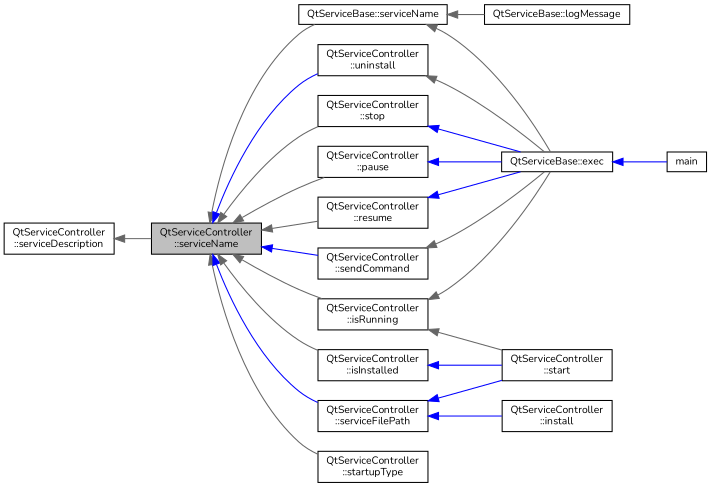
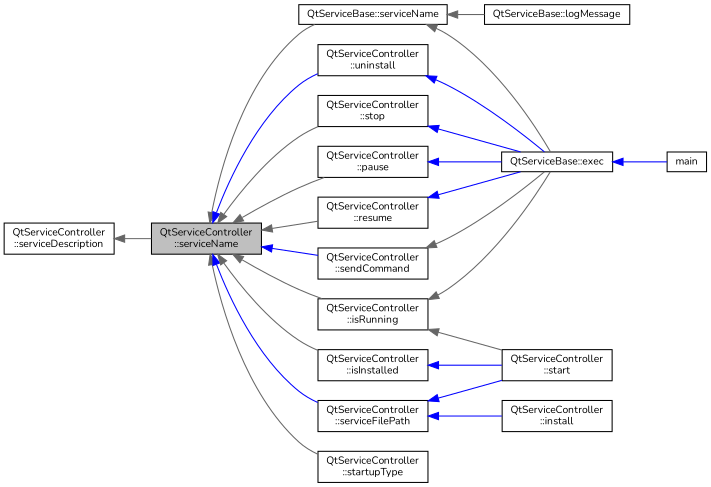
  digraph {
    fontname=Nunito
    rankdir=LR
    node [color=black fillcolor=white fontname=Nunito fontsize=10 shape=record style=filled]
    edge [color=gray40 dir=back fontname=Nunito fontsize=10 labelfontname=Helvetica labelfontsize=10 style=solid]
    n1 [fillcolor=grey75 fontcolor=black height=0.2 label="QtServiceController\l::serviceName" width=0.4]
    n2 [height=0.2 label="QtServiceBase::serviceName" width=0.4]
    n3 [height=0.2 label="QtServiceController\l::startupType" width=0.4]
    n4 [height=0.2 label="QtServiceController\l::serviceFilePath" width=0.4]
    n5 [height=0.2 label="QtServiceController\l::uninstall" width=0.4]
    n6 [height=0.2 label="QtServiceController\l::stop" width=0.4]
    n7 [height=0.2 label="QtServiceController\l::pause" width=0.4]
    n8 [height=0.2 label="QtServiceController\l::resume" width=0.4]
    n9 [height=0.2 label="QtServiceController\l::sendCommand" width=0.4]
    n10 [height=0.2 label="QtServiceController\l::isInstalled" width=0.4]
    n11 [height=0.2 label="QtServiceController\l::isRunning" width=0.4]
    n12 [height=0.2 label="QtServiceBase::exec" width=0.4]
    n13 [height=0.2 label="QtServiceBase::logMessage" width=0.4]
    n14 [height=0.2 label="QtServiceController\l::serviceDescription" width=0.4]
    n15 [height=0.2 label="QtServiceController\l::install" width=0.4]
    n16 [height=0.2 label="QtServiceController\l::start" width=0.4]
    n17 [height=0.2 label=main width=0.4]
    n1 -> n2
    n1 -> n3
    n1 -> n4 [color=blue]
    n1 -> n5 [color=blue]
    n1 -> n6
    n1 -> n7
    n1 -> n8
    n1 -> n9 [color=blue]
    n1 -> n10
    n1 -> n11
    n2 -> n12
    n2 -> n13
    n4 -> n15 [color=blue]
    n4 -> n16 [color=blue]
-   n5 -> n12
+   n5 -> n12 [color=blue]
    n6 -> n12 [color=blue]
    n7 -> n12 [color=blue]
    n8 -> n12 [color=blue]
    n9 -> n12
    n10 -> n16 [color=blue]
    n11 -> n12
    n11 -> n16
    n12 -> n17 [color=blue]
    n14 -> n1
  }
